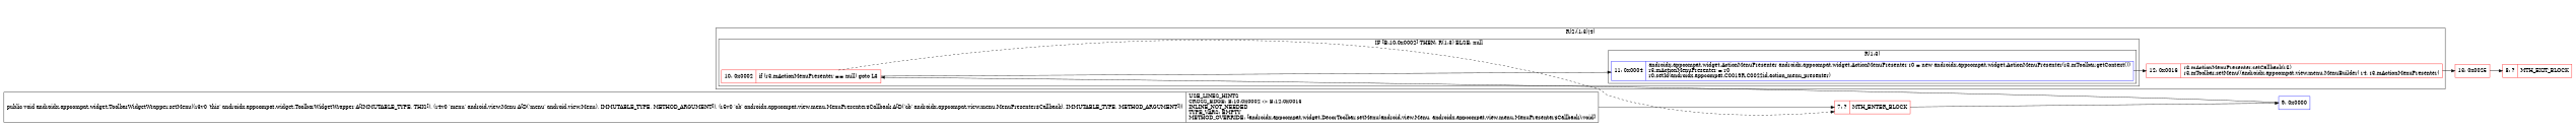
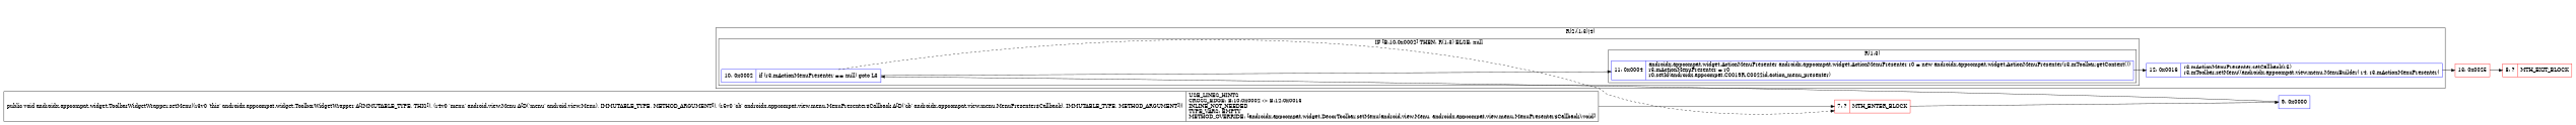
  digraph {
    rankdir=LR
    node [color=blue shape=record]
    n1 [label="{11\:\ 0x0004|androidx.appcompat.widget.ActionMenuPresenter androidx.appcompat.widget.ActionMenuPresenter r0 = new androidx.appcompat.widget.ActionMenuPresenter(r3.mToolbar.getContext())\lr3.mActionMenuPresenter = r0\lr0.setId(androidx.appcompat.C0019R.C0022id.action_menu_presenter)\l}"]
-   n2 [color=red label="{10\:\ 0x0002|if (r3.mActionMenuPresenter == null) goto L3\l}"]
-   n3 [color=red label="{12\:\ 0x0016|r3.mActionMenuPresenter.setCallback(r5)\lr3.mToolbar.setMenu((androidx.appcompat.view.menu.MenuBuilder) r4, r3.mActionMenuPresenter)\l}"]
+   n2 [label="{10\:\ 0x0002|if (r3.mActionMenuPresenter == null) goto L3\l}"]
+   n3 [label="{12\:\ 0x0016|r3.mActionMenuPresenter.setCallback(r5)\lr3.mToolbar.setMenu((androidx.appcompat.view.menu.MenuBuilder) r4, r3.mActionMenuPresenter)\l}"]
    n4 [color=red label="{7\:\ ?|MTH_ENTER_BLOCK\l}"]
    n5 [color=red label="{13\:\ 0x0025}"]
    n6 [color=red label="{8\:\ ?|MTH_EXIT_BLOCK\l}"]
    n7 [label="{9\:\ 0x0000}"]
    n8 [label="{public void androidx.appcompat.widget.ToolbarWidgetWrapper.setMenu((r3v0 'this' androidx.appcompat.widget.ToolbarWidgetWrapper A[IMMUTABLE_TYPE, THIS]), (r4v0 'menu' android.view.Menu A[D('menu' android.view.Menu), IMMUTABLE_TYPE, METHOD_ARGUMENT]), (r5v0 'cb' androidx.appcompat.view.menu.MenuPresenter$Callback A[D('cb' androidx.appcompat.view.menu.MenuPresenter$Callback), IMMUTABLE_TYPE, METHOD_ARGUMENT]))  | USE_LINES_HINTS\lCROSS_EDGE: B:10:0x0002 \-\> B:12:0x0016\lINLINE_NOT_NEEDED\lTYPE_VARS: EMPTY\lMETHOD_OVERRIDE: [androidx.appcompat.widget.DecorToolbar.setMenu(android.view.Menu, androidx.appcompat.view.menu.MenuPresenter$Callback):void]\l}" color=""]
    subgraph cluster_1 {
      label="R(2:(1:3)|4)"
      n3
      subgraph cluster_2 {
        label="IF [B:10:0x0002] THEN: R(1:3) ELSE: null"
        n2
        subgraph cluster_3 {
          label="R(1:3)"
          n1
        }
      }
    }
    n1 -> n3
    n2 -> n1
    n2 -> n4 [style=dashed]
    n3 -> n5
    n4 -> n7
    n5 -> n6
    n7 -> n2
    n8 -> n4
  }
